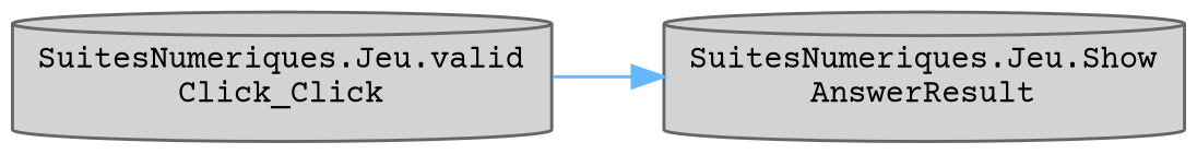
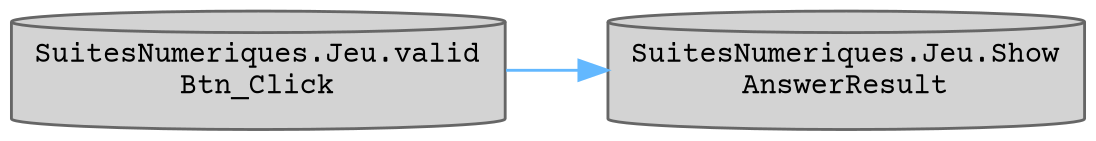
  digraph {
    rankdir=RL
    fontname="Courier Prime"
    node [fillcolor=lightgrey fontname="Courier Prime" fontsize=10 shape=cylinder style=filled]
    n1 [color=gray40 fontcolor=black height=0.2 label="SuitesNumeriques.Jeu.Show\lAnswerResult" width=0.4]
-   n2 [color=grey40 height=0.2 label="SuitesNumeriques.Jeu.valid\lClick_Click" width=0.4]
+   n2 [color=grey40 height=0.2 label="SuitesNumeriques.Jeu.valid\lBtn_Click" width=0.4]
    n1 -> n2 [color=steelblue1 dir=back fontname="Courier Prime" fontsize=10 labelfontname=Helvetica labelfontsize=10 style=solid]
  }
